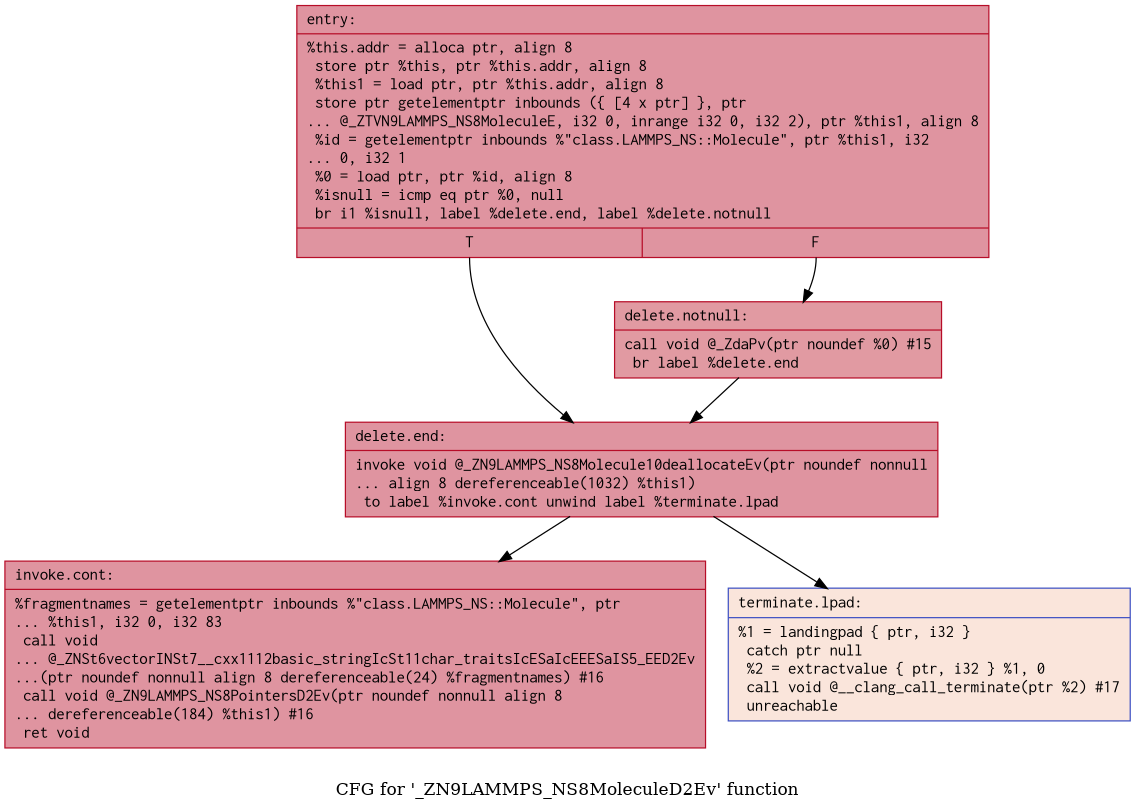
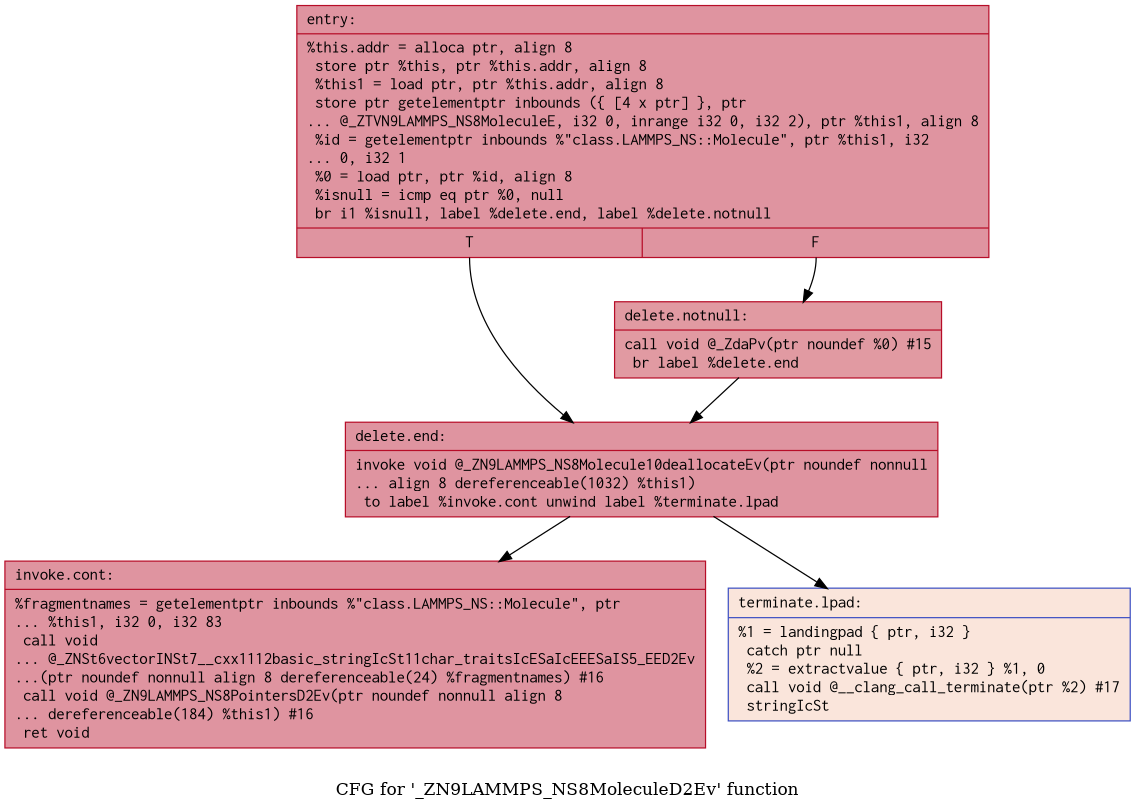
  digraph {
    label="CFG for '_ZN9LAMMPS_NS8MoleculeD2Ev' function"
    node [color="#b70d28ff" fillcolor="#b70d2870" fontname=Courier shape=record style=filled]
    n1 [label="{entry:\l|  %this.addr = alloca ptr, align 8\l  store ptr %this, ptr %this.addr, align 8\l  %this1 = load ptr, ptr %this.addr, align 8\l  store ptr getelementptr inbounds (\{ [4 x ptr] \}, ptr\l... @_ZTVN9LAMMPS_NS8MoleculeE, i32 0, inrange i32 0, i32 2), ptr %this1, align 8\l  %id = getelementptr inbounds %\"class.LAMMPS_NS::Molecule\", ptr %this1, i32\l... 0, i32 1\l  %0 = load ptr, ptr %id, align 8\l  %isnull = icmp eq ptr %0, null\l  br i1 %isnull, label %delete.end, label %delete.notnull\l|{<s0>T|<s1>F}}"]
    n2 [label="{delete.end:\l|  invoke void @_ZN9LAMMPS_NS8Molecule10deallocateEv(ptr noundef nonnull\l... align 8 dereferenceable(1032) %this1)\l          to label %invoke.cont unwind label %terminate.lpad\l}"]
    n3 [fillcolor="#bb1b2c70" label="{delete.notnull:\l|  call void @_ZdaPv(ptr noundef %0) #15\l  br label %delete.end\l}"]
    n4 [label="{invoke.cont:\l|  %fragmentnames = getelementptr inbounds %\"class.LAMMPS_NS::Molecule\", ptr\l... %this1, i32 0, i32 83\l  call void\l... @_ZNSt6vectorINSt7__cxx1112basic_stringIcSt11char_traitsIcESaIcEEESaIS5_EED2Ev\l...(ptr noundef nonnull align 8 dereferenceable(24) %fragmentnames) #16\l  call void @_ZN9LAMMPS_NS8PointersD2Ev(ptr noundef nonnull align 8\l... dereferenceable(184) %this1) #16\l  ret void\l}"]
-   n5 [color="#3d50c3ff" fillcolor="#f4c5ad70" label="{terminate.lpad:\l|  %1 = landingpad \{ ptr, i32 \}\l          catch ptr null\l  %2 = extractvalue \{ ptr, i32 \} %1, 0\l  call void @__clang_call_terminate(ptr %2) #17\l  unreachable\l}"]
+   n5 [color="#3d50c3ff" fillcolor="#f4c5ad70" label="{terminate.lpad:\l|  %1 = landingpad \{ ptr, i32 \}\l          catch ptr null\l  %2 = extractvalue \{ ptr, i32 \} %1, 0\l  call void @__clang_call_terminate(ptr %2) #17\l  stringIcSt\l}"]
    n1 -> n2 [tailport=s0]
    n1 -> n3 [tailport=s1]
    n2 -> n4
    n2 -> n5
    n3 -> n2
  }
